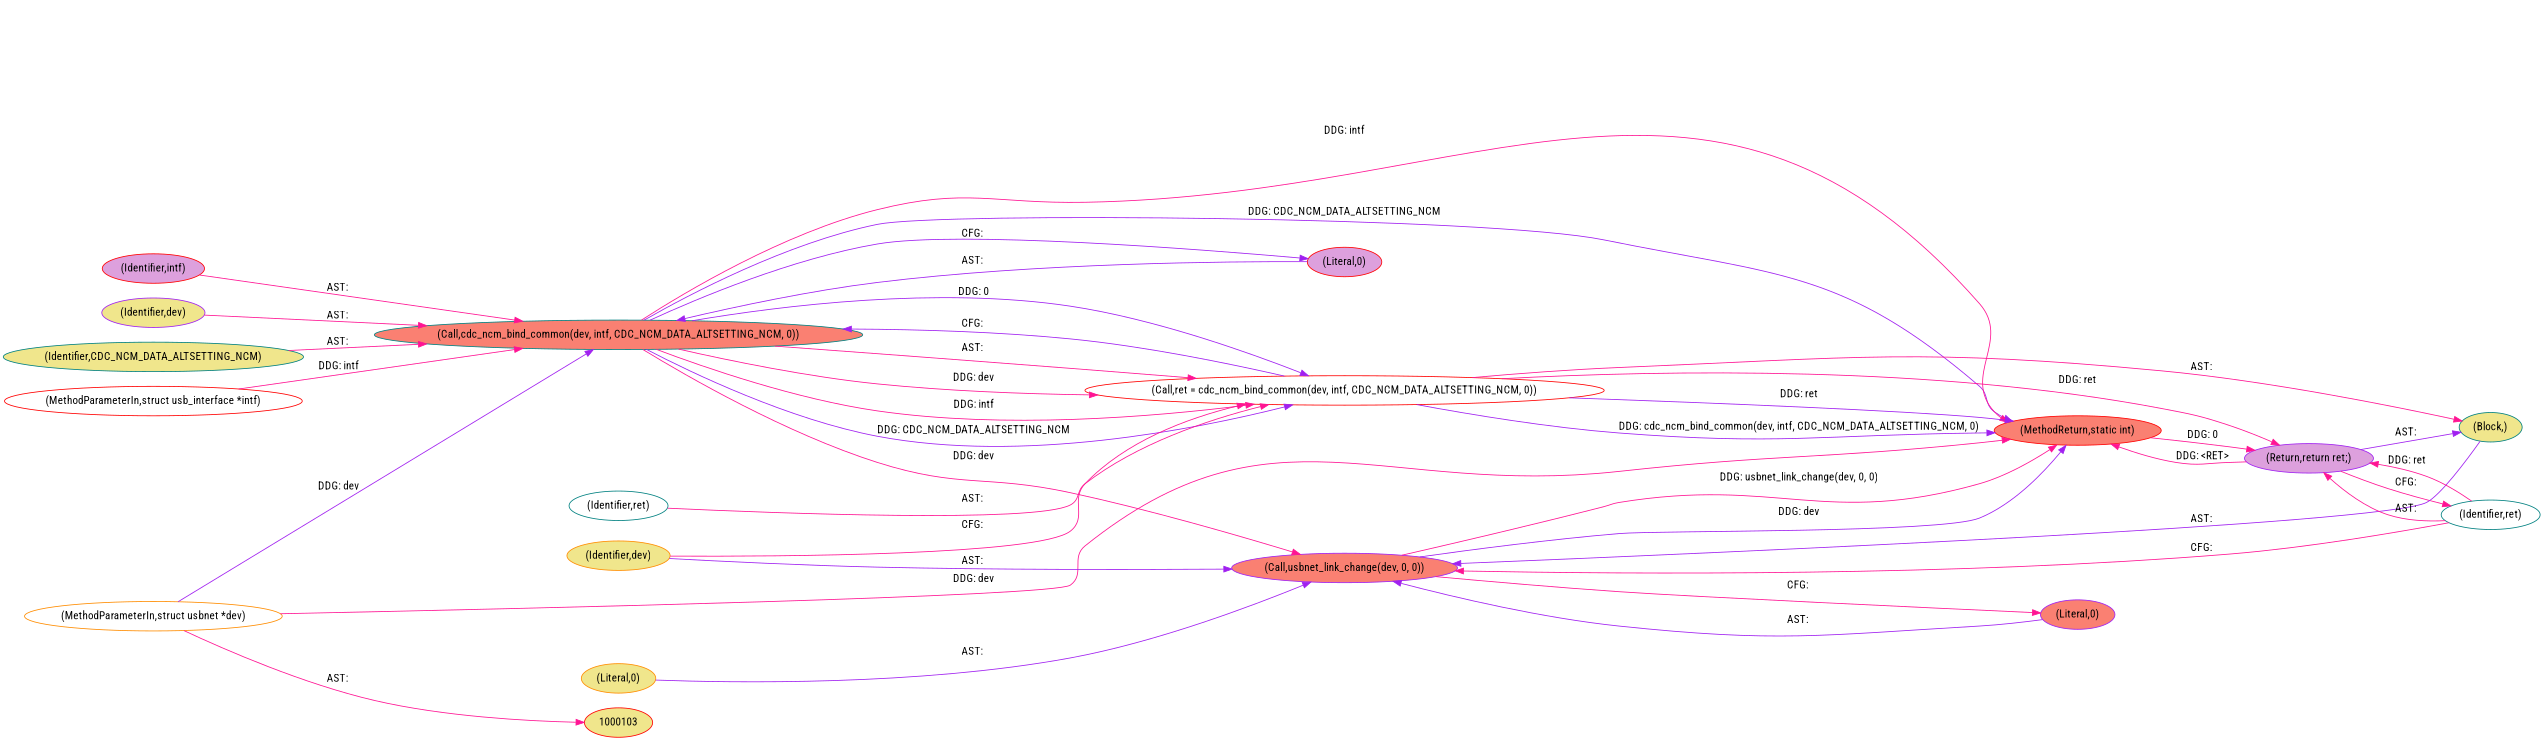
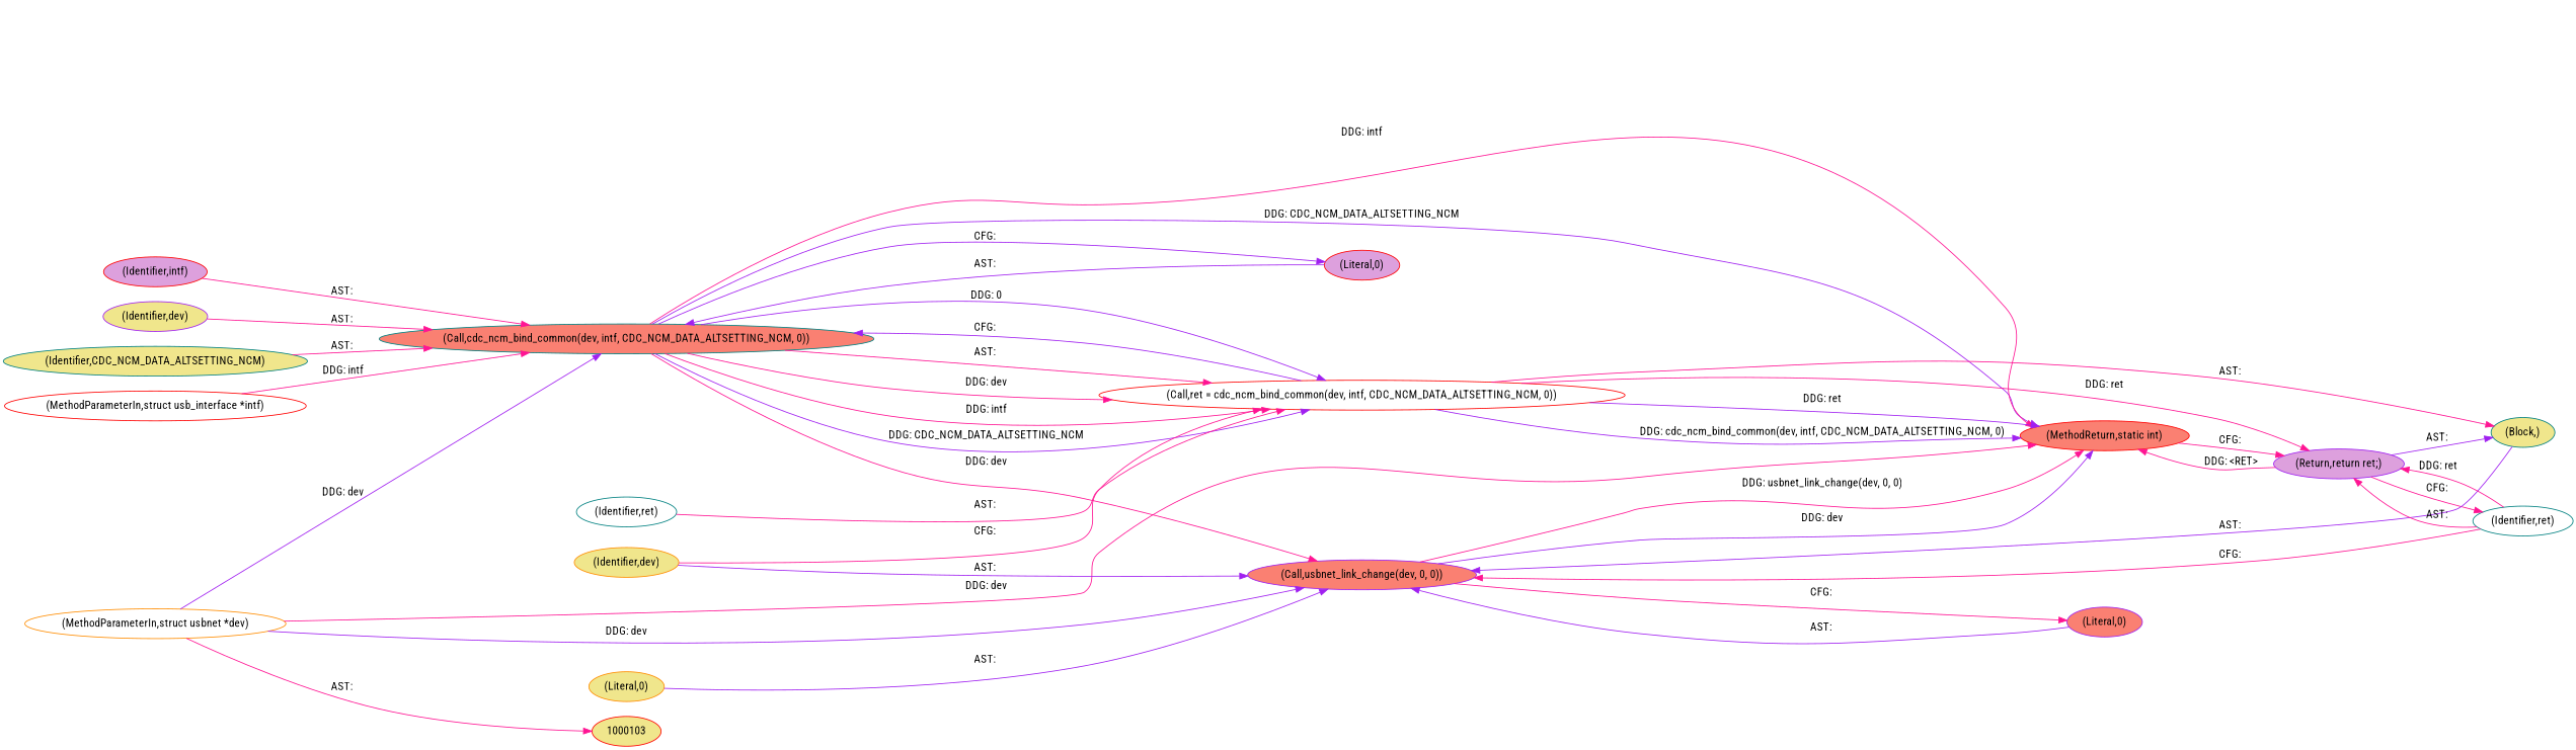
  digraph {
    fontname="Roboto Condensed"
    rankdir=LR
    node [color=red fillcolor=khaki fontname="Roboto Condensed" style=filled]
    edge [color=deeppink fontname="Roboto Condensed"]
    n1 [color=darkorange fillcolor=white label="(MethodParameterIn,struct usbnet *dev)"]
    n2 [color=teal fillcolor=salmon label="(Call,cdc_ncm_bind_common(dev, intf, CDC_NCM_DATA_ALTSETTING_NCM, 0))"]
    n3 [color=purple fillcolor=salmon label="(Call,usbnet_link_change(dev, 0, 0))"]
    n4 [fillcolor=salmon label="(MethodReturn,static int)"]
    1000103
    n6 [fillcolor=white label="(Call,ret = cdc_ncm_bind_common(dev, intf, CDC_NCM_DATA_ALTSETTING_NCM, 0))"]
    n7 [fillcolor=plum label="(Literal,0)"]
    n8 [color=purple fillcolor=salmon label="(Literal,0)"]
    n9 [color=purple fillcolor=plum label="(Return,return ret;)"]
    n10 [color=teal label="(Block,)"]
    n11 [color=teal fillcolor=white label="(Identifier,ret)"]
    n12 [color=teal label="(Identifier,CDC_NCM_DATA_ALTSETTING_NCM)"]
    n13 [fillcolor=white label="(MethodParameterIn,struct usb_interface *intf)"]
    n14 [color=darkorange label="(Literal,0)"]
    n15 [fillcolor=plum label="(Identifier,intf)"]
    n16 [color=darkorange label="(Identifier,dev)"]
    n17 [color=purple label="(Identifier,dev)"]
    n18 [color=teal fillcolor=white label="(Identifier,ret)"]
    n1 -> n2 [color=purple label="DDG: dev"]
+   n1 -> n3 [color=purple label="DDG: dev"]
    n1 -> n4 [label="DDG: dev"]
    n1 -> 1000103 [label="AST: "]
    n2 -> n3 [label="DDG: dev"]
    n2 -> n4 [color=purple label="DDG: CDC_NCM_DATA_ALTSETTING_NCM"]
    n2 -> n4 [label="DDG: intf"]
    n2 -> n6 [label="AST: "]
    n2 -> n6 [label="DDG: dev"]
    n2 -> n6 [label="DDG: intf"]
    n2 -> n6 [color=purple label="DDG: CDC_NCM_DATA_ALTSETTING_NCM"]
    n2 -> n6 [color=purple label="DDG: 0"]
    n2 -> n7 [color=purple label="CFG: "]
    n3 -> n4 [label="DDG: usbnet_link_change(dev, 0, 0)"]
    n3 -> n4 [color=purple label="DDG: dev"]
    n3 -> n8 [label="CFG: "]
-   n4 -> n9 [label="DDG: 0"]
+   n4 -> n9 [label="CFG: "]
    n6 -> n2 [color=purple label="CFG: "]
    n6 -> n4 [color=purple label="DDG: ret"]
    n6 -> n4 [color=purple label="DDG: cdc_ncm_bind_common(dev, intf, CDC_NCM_DATA_ALTSETTING_NCM, 0)"]
    n6 -> n9 [label="DDG: ret"]
    n6 -> n10 [label="AST: "]
    n7 -> n2 [color=purple label="AST: "]
    n8 -> n3 [color=purple label="AST: "]
    n9 -> n4 [label="DDG: <RET>"]
    n9 -> n10 [color=purple label="AST: "]
    n9 -> n11 [label="CFG: "]
    n10 -> n3 [color=purple label="AST: "]
    n11 -> n3 [label="CFG: "]
    n11 -> n9 [label="AST: "]
    n11 -> n9 [label="DDG: ret"]
    n12 -> n2 [label="AST: "]
    n13 -> n2 [label="DDG: intf"]
    n14 -> n3 [color=purple label="AST: "]
    n15 -> n2 [label="AST: "]
    n16 -> n3 [color=purple label="AST: "]
    n16 -> n6 [label="CFG: "]
    n17 -> n2 [label="AST: "]
    n18 -> n6 [label="AST: "]
  }
